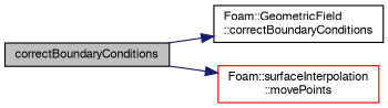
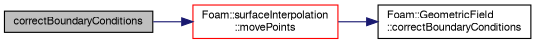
  digraph {
    rankdir=LR
    node [color=black fontname=FreeSans fontsize=10 shape=record]
    edge [color=midnightblue fontname=FreeSans fontsize=10 labelfontname=FreeSans labelfontsize=10 style=solid]
    n1 [fillcolor=grey75 fontcolor=black height=0.2 label=correctBoundaryConditions style=filled width=0.4]
    n2 [height=0.2 label="Foam::GeometricField\l::correctBoundaryConditions" width=0.4]
    n3 [color=red height=0.2 label="Foam::surfaceInterpolation\l::movePoints" width=0.4]
-   n1 -> n2
+   n3 -> n2
    n1 -> n3
  }
